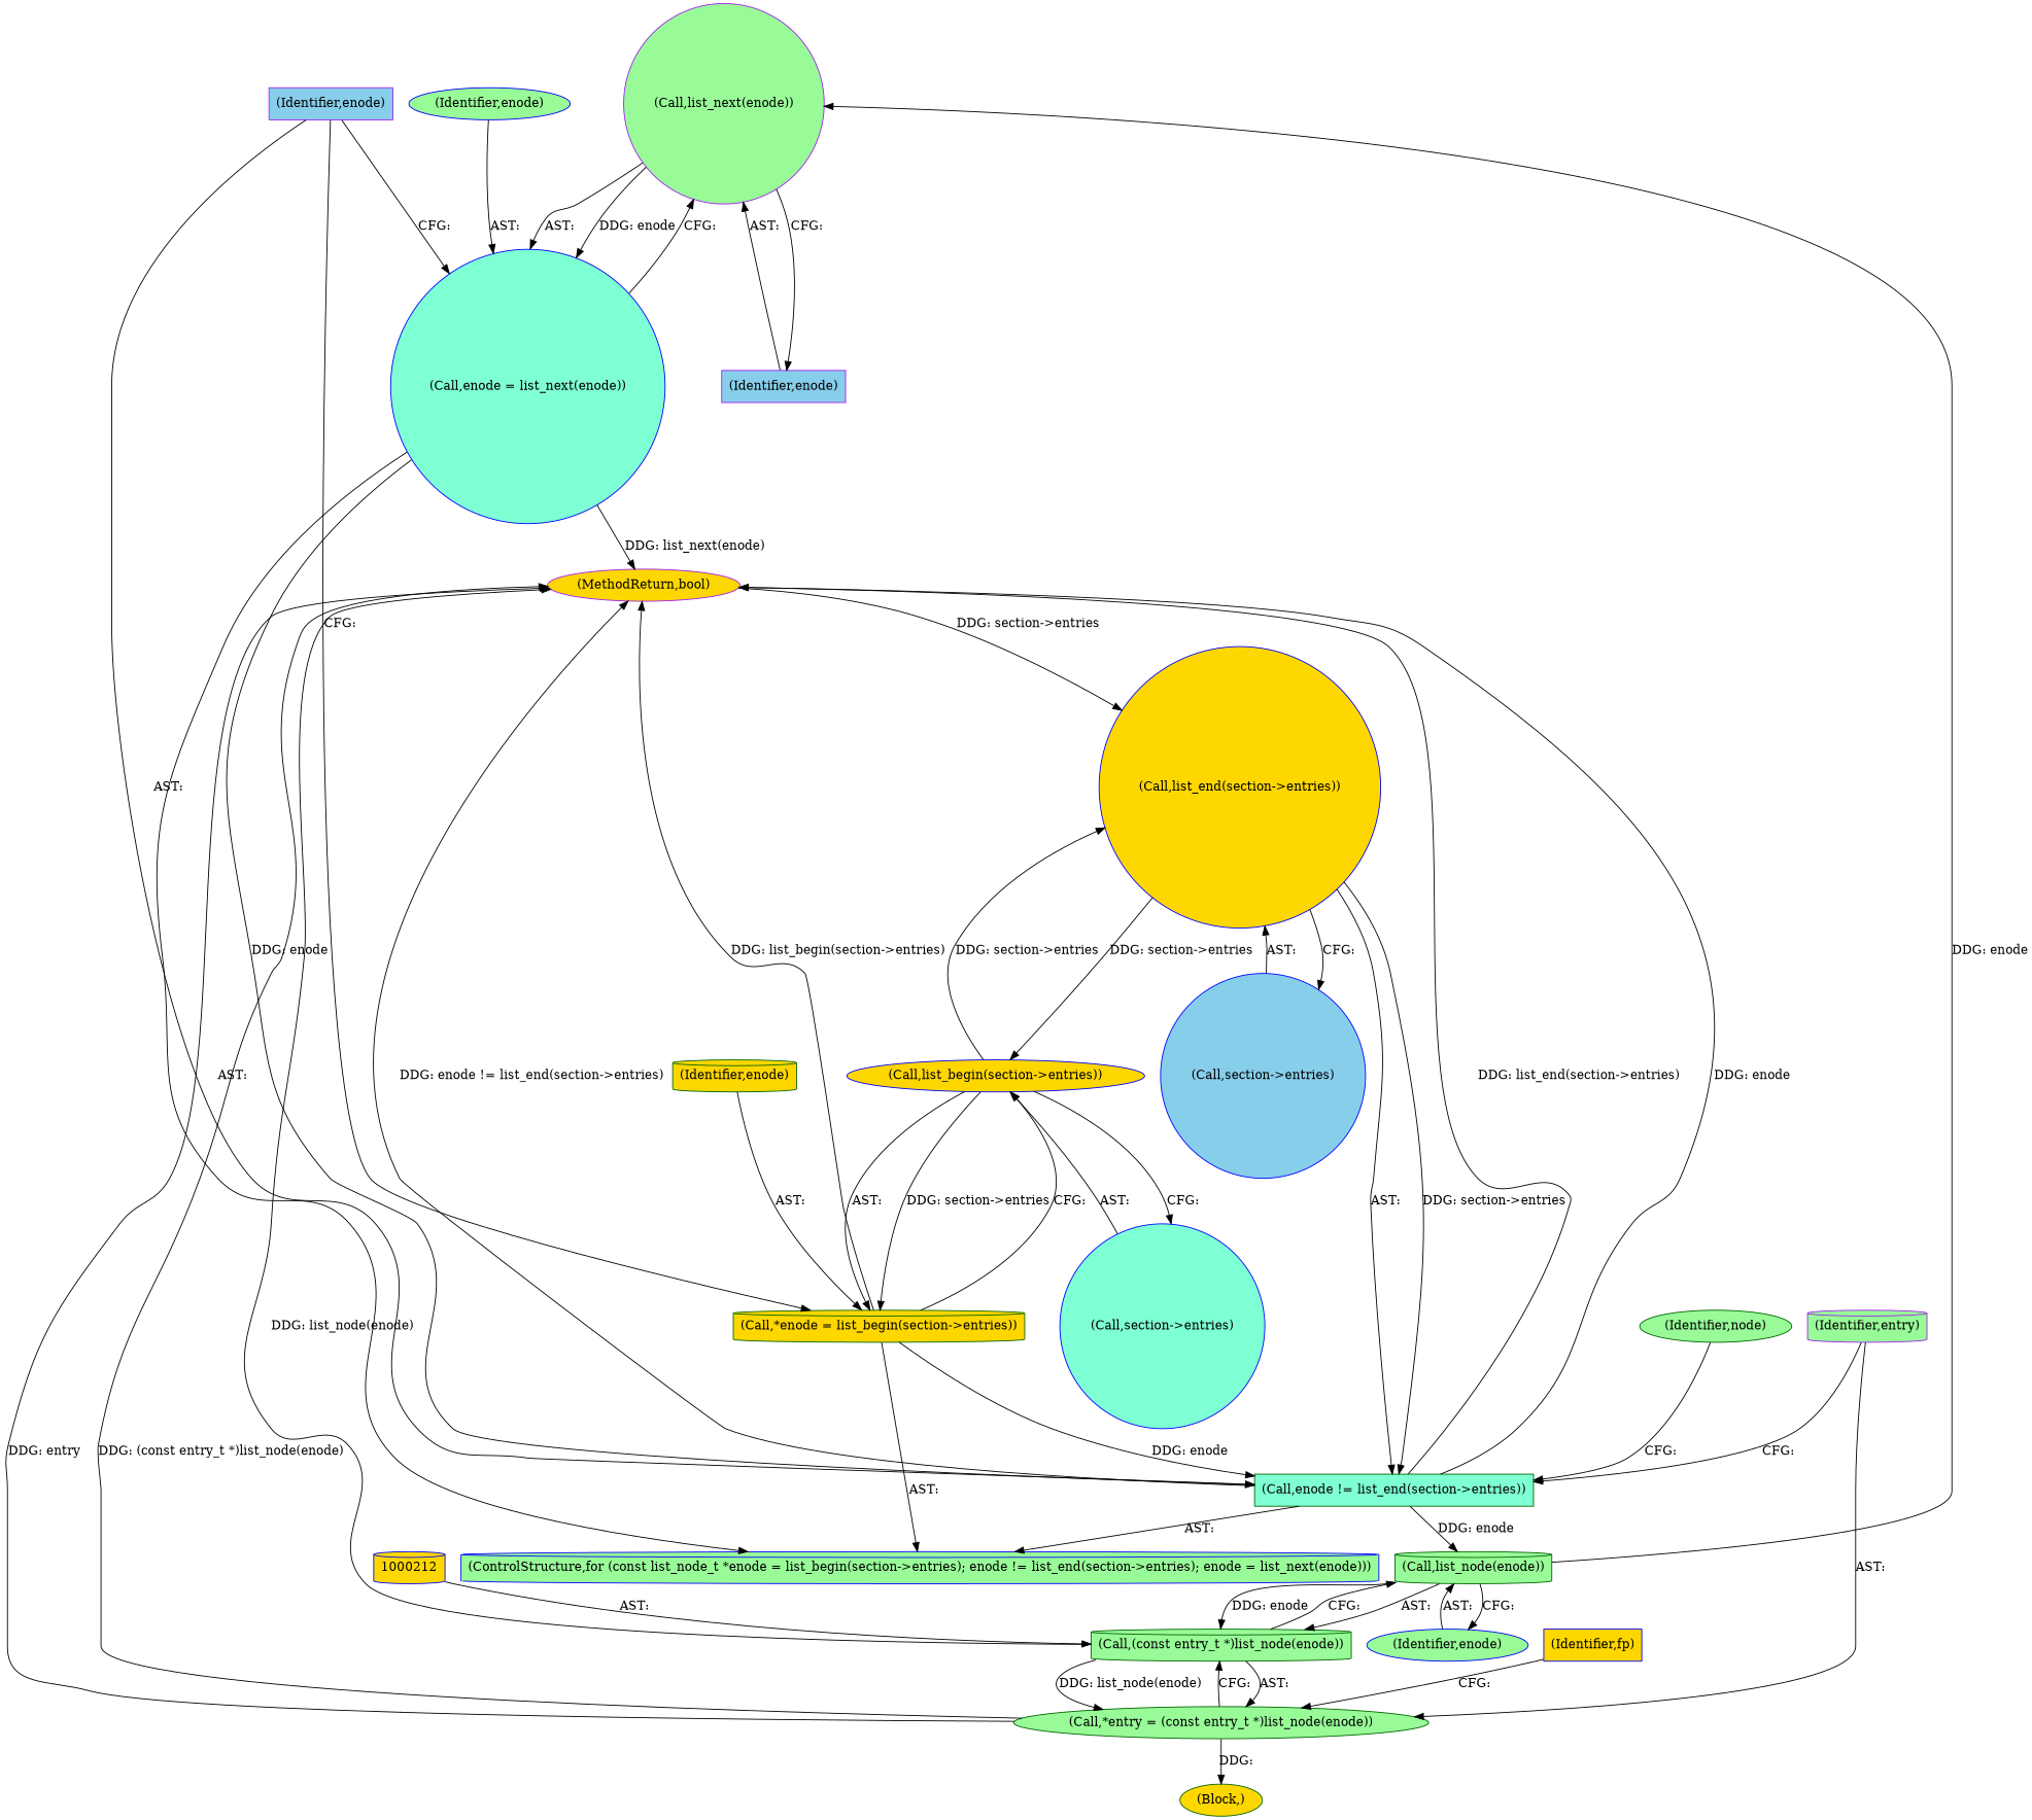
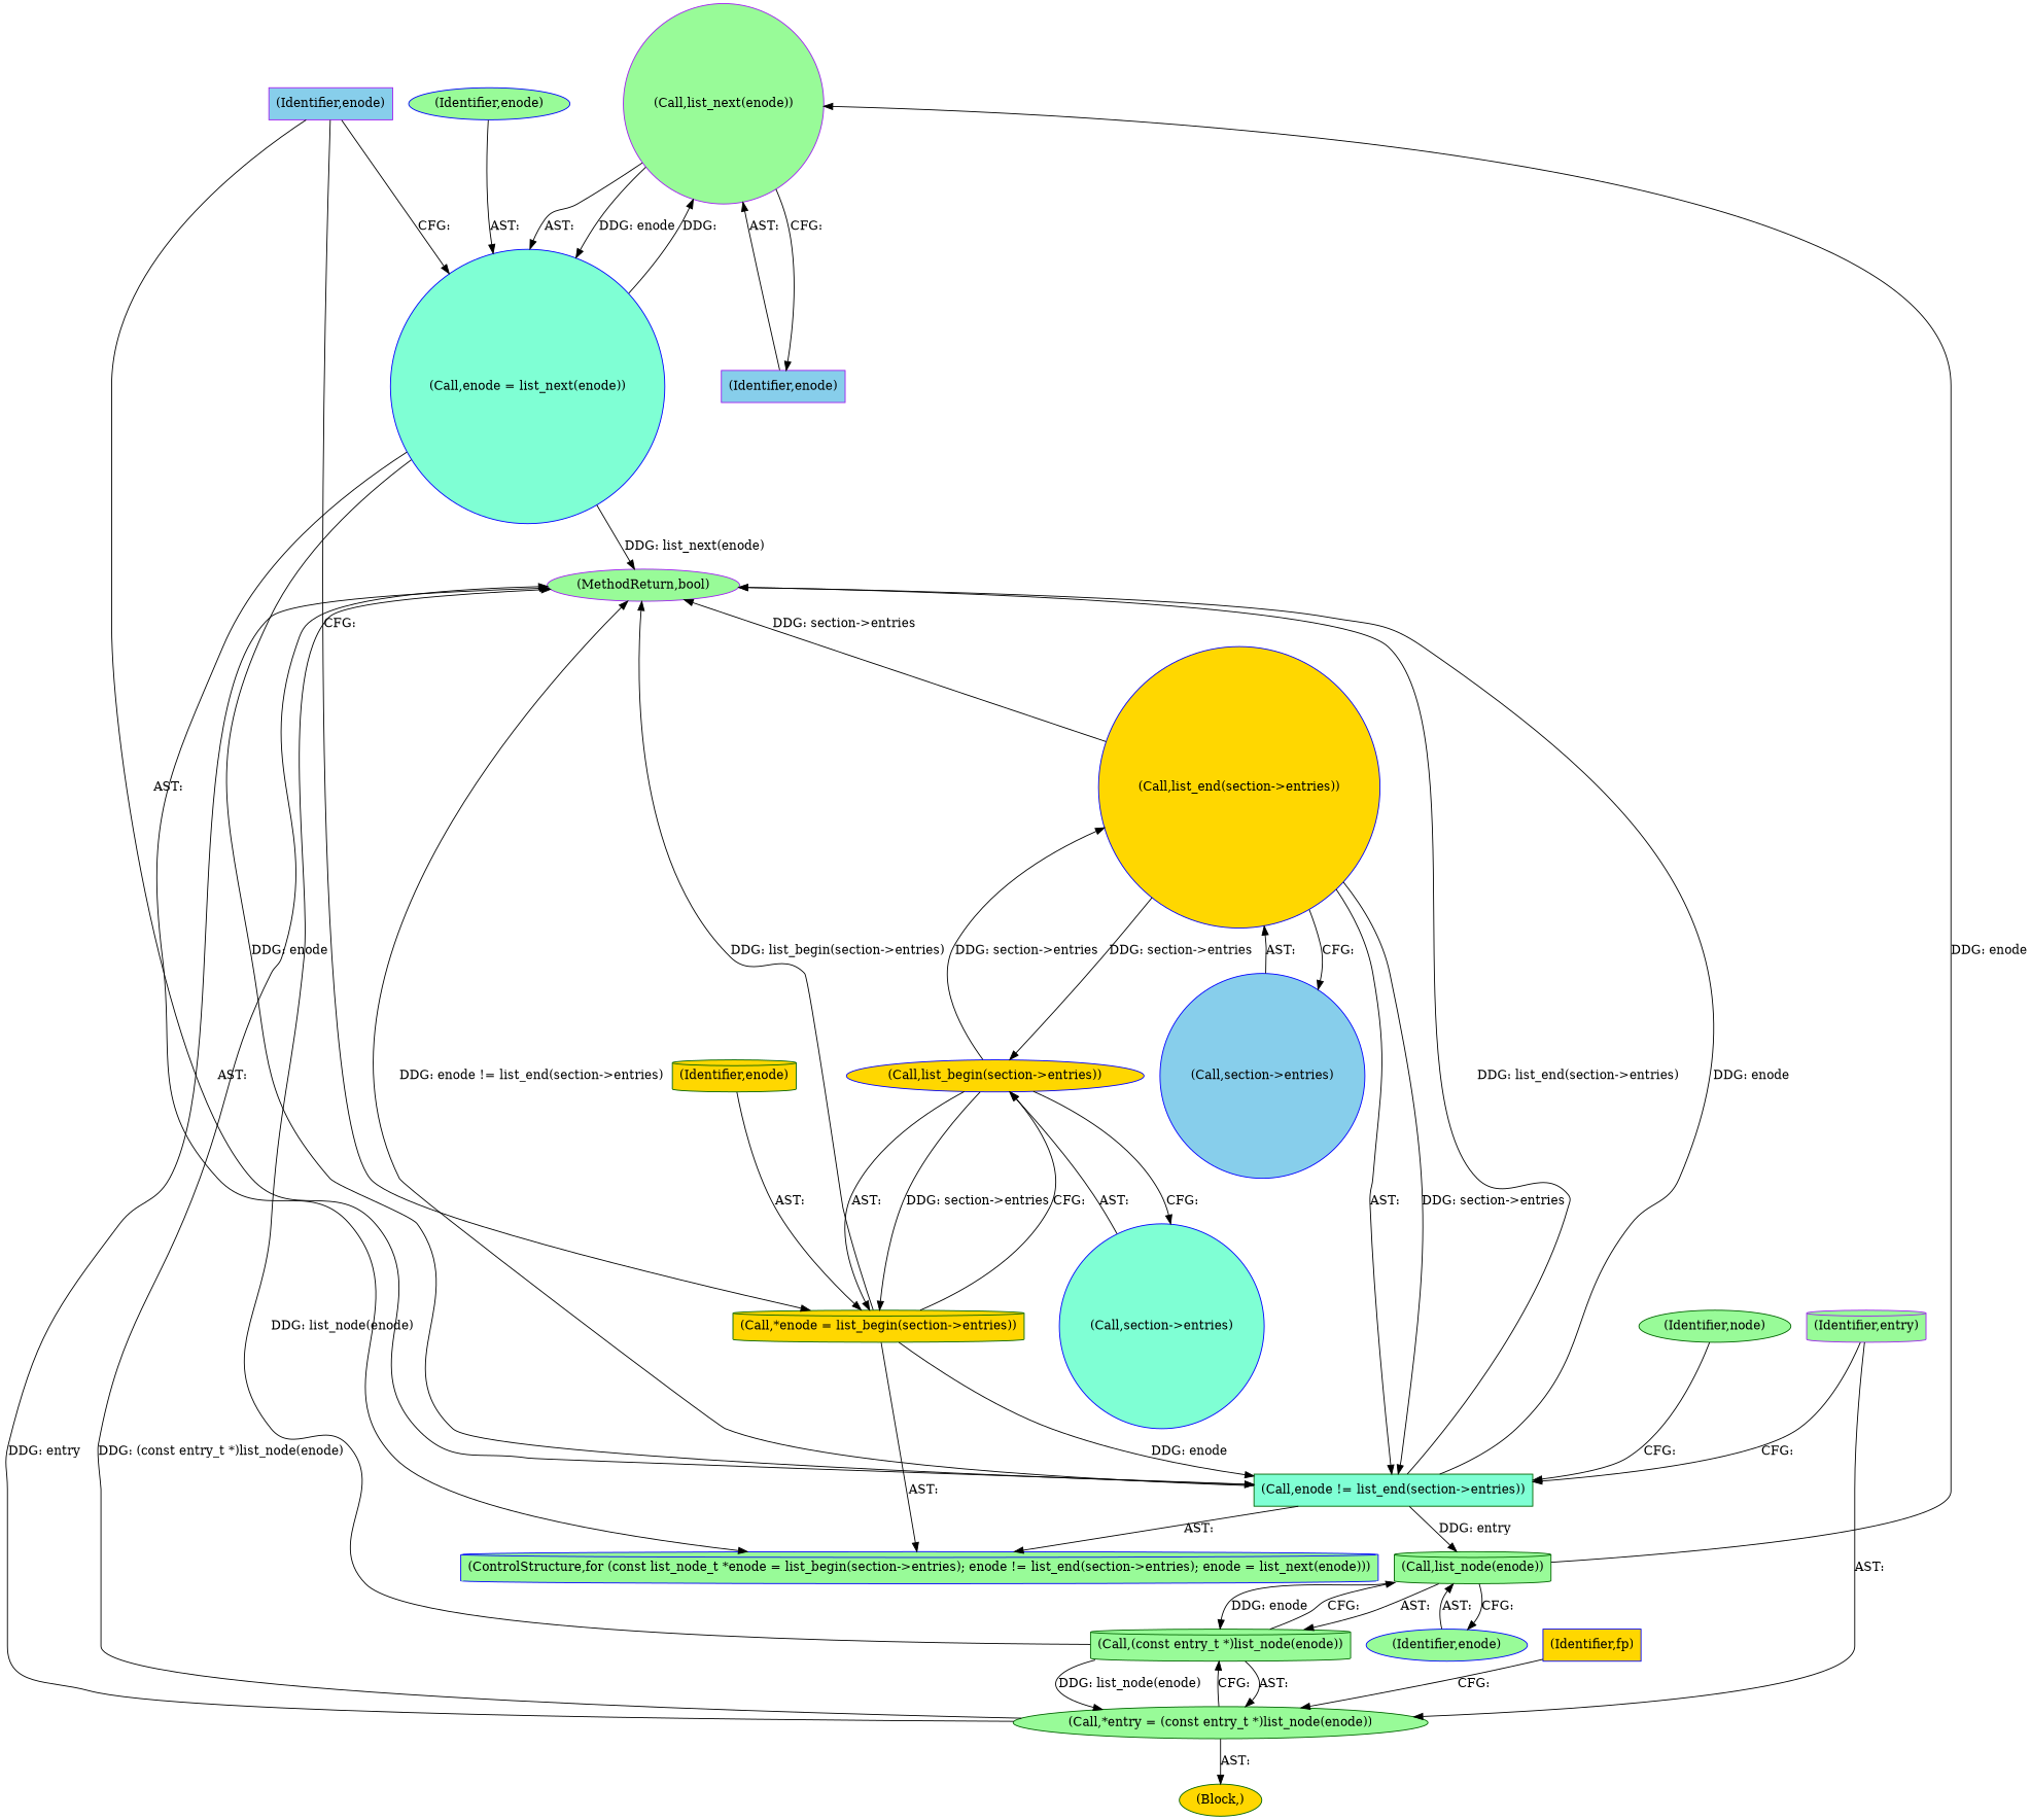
  digraph {
    node [color=blue fillcolor=palegreen shape=cylinder style=filled]
    n1 [color=purple label="(Call,list_next(enode))" shape=circle]
    n2 [fillcolor=aquamarine label="(Call,enode = list_next(enode))" shape=circle]
    n3 [color=purple fillcolor=skyblue label="(Identifier,enode)" shape=box]
    n4 [color=darkgreen fillcolor=aquamarine label="(Call,enode != list_end(section->entries))" shape=box]
    n5 [label="(ControlStructure,for (const list_node_t *enode = list_begin(section->entries); enode != list_end(section->entries); enode = list_next(enode)))"]
-   n6 [color=purple fillcolor=gold label="(MethodReturn,bool)" shape=ellipse]
+   n6 [color=purple label="(MethodReturn,bool)" shape=ellipse]
    n7 [color=darkgreen label="(Call,list_node(enode))"]
    n8 [color=darkgreen label="(Call,(const entry_t *)list_node(enode))"]
    n9 [label="(Identifier,enode)" shape=ellipse]
    n10 [color=darkgreen label="(Call,*entry = (const entry_t *)list_node(enode))" shape=ellipse]
    n11 [fillcolor=gold label="(Call,list_end(section->entries))" shape=circle]
    n12 [fillcolor=gold label="(Call,list_begin(section->entries))" shape=ellipse]
    n13 [fillcolor=skyblue label="(Call,section->entries)" shape=circle]
    n14 [color=darkgreen fillcolor=gold label="(Call,*enode = list_begin(section->entries))"]
    n15 [fillcolor=aquamarine label="(Call,section->entries)" shape=circle]
    n16 [color=darkgreen fillcolor=gold label="(Block,)" shape=ellipse]
    n17 [label="(Identifier,enode)" shape=ellipse]
    n18 [color=darkgreen label="(Identifier,node)" shape=ellipse]
    n19 [color=purple fillcolor=skyblue label="(Identifier,enode)" shape=box]
    n20 [color=darkgreen fillcolor=gold label="(Identifier,enode)"]
    n21 [color=purple label="(Identifier,entry)"]
    n22 [fillcolor=gold label="(Identifier,fp)" shape=box]
-   1000212 [fillcolor=gold]
    n1 -> n2 [label="AST: "]
    n1 -> n2 [label="DDG: enode"]
    n1 -> n3 [label="CFG: "]
-   n2 -> n1 [label="CFG: "]
+   n2 -> n1 [label="DDG: "]
    n2 -> n4 [label="DDG: enode"]
    n2 -> n5 [label="AST: "]
    n2 -> n6 [label="DDG: list_next(enode)"]
    n3 -> n1 [label="AST: "]
    n4 -> n5 [label="AST: "]
    n4 -> n6 [label="DDG: enode != list_end(section->entries)"]
    n4 -> n6 [label="DDG: list_end(section->entries)"]
    n4 -> n6 [label="DDG: enode"]
-   n4 -> n7 [label="DDG: enode"]
+   n4 -> n7 [label="DDG: entry"]
    n7 -> n1 [label="DDG: enode"]
    n7 -> n8 [label="AST: "]
    n7 -> n8 [label="DDG: enode"]
    n7 -> n9 [label="CFG: "]
    n8 -> n6 [label="DDG: list_node(enode)"]
    n8 -> n7 [label="CFG: "]
    n8 -> n10 [label="AST: "]
    n8 -> n10 [label="DDG: list_node(enode)"]
    n9 -> n7 [label="AST: "]
    n10 -> n6 [label="DDG: entry"]
    n10 -> n6 [label="DDG: (const entry_t *)list_node(enode)"]
    n10 -> n8 [label="CFG: "]
-   n10 -> n16 [label="DDG: "]
+   n10 -> n16 [label="AST: "]
    n11 -> n4 [label="AST: "]
    n11 -> n4 [label="DDG: section->entries"]
-   n6 -> n11 [label="DDG: section->entries"]
+   n11 -> n6 [label="DDG: section->entries"]
    n11 -> n12 [label="DDG: section->entries"]
    n11 -> n13 [label="CFG: "]
    n12 -> n11 [label="DDG: section->entries"]
    n12 -> n14 [label="AST: "]
    n12 -> n14 [label="DDG: section->entries"]
    n12 -> n15 [label="CFG: "]
    n13 -> n11 [label="AST: "]
    n14 -> n4 [label="DDG: enode"]
    n14 -> n5 [label="AST: "]
    n14 -> n6 [label="DDG: list_begin(section->entries)"]
    n14 -> n12 [label="CFG: "]
    n15 -> n12 [label="AST: "]
    n17 -> n2 [label="AST: "]
    n18 -> n4 [label="CFG: "]
    n19 -> n2 [label="CFG: "]
    n19 -> n4 [label="AST: "]
    n19 -> n14 [label="CFG: "]
    n20 -> n14 [label="AST: "]
    n21 -> n4 [label="CFG: "]
    n21 -> n10 [label="AST: "]
    n22 -> n10 [label="CFG: "]
-   1000212 -> n8 [label="AST: "]
  }
